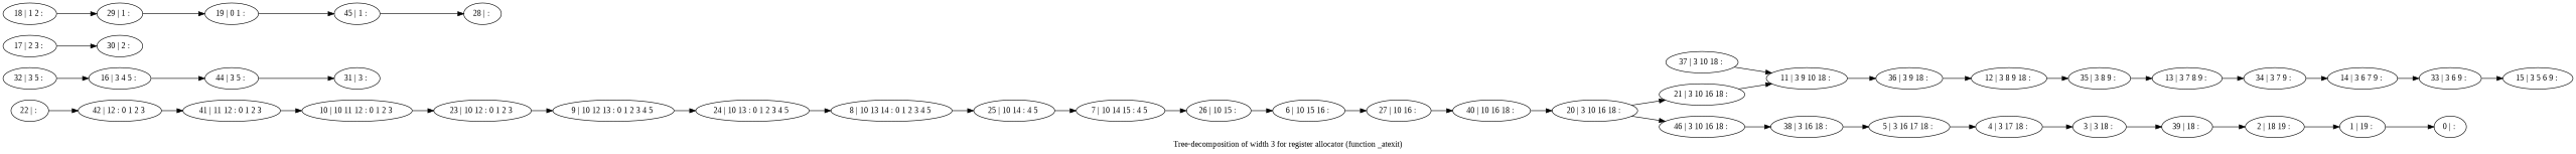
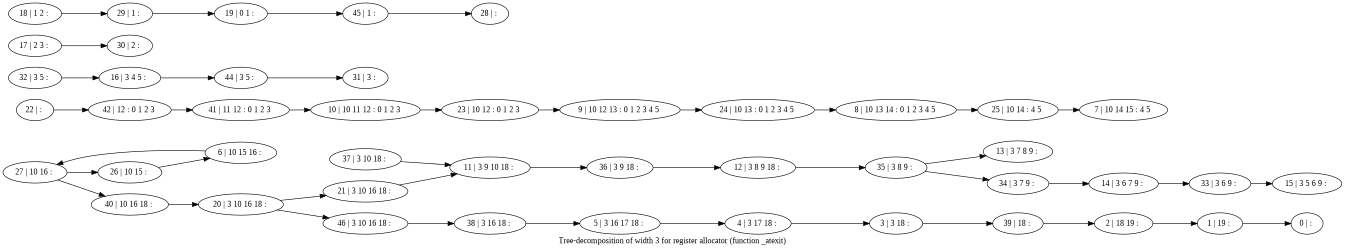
  digraph {
    fontname="Liberation Serif"
    label="Tree-decomposition of width 3 for register allocator (function _atexit)"
    rankdir=LR
    node [fontname="Liberation Serif"]
    edge [fontname="Liberation Serif"]
    n1 [label="0 | : "]
    n2 [label="1 | 19 : "]
    n3 [label="2 | 18 19 : "]
    n4 [label="3 | 3 18 : "]
    n5 [label="39 | 18 : "]
    n6 [label="4 | 3 17 18 : "]
    n7 [label="5 | 3 16 17 18 : "]
    n8 [label="6 | 10 15 16 : "]
    n9 [label="27 | 10 16 : "]
    n10 [label="40 | 10 16 18 : "]
    n11 [label="7 | 10 14 15 : 4 5 "]
    n12 [label="26 | 10 15 : "]
    n13 [label="8 | 10 13 14 : 0 1 2 3 4 5 "]
    n14 [label="25 | 10 14 : 4 5 "]
    n15 [label="9 | 10 12 13 : 0 1 2 3 4 5 "]
    n16 [label="24 | 10 13 : 0 1 2 3 4 5 "]
    n17 [label="10 | 10 11 12 : 0 1 2 3 "]
    n18 [label="23 | 10 12 : 0 1 2 3 "]
    n19 [label="11 | 3 9 10 18 : "]
    n20 [label="36 | 3 9 18 : "]
    n21 [label="12 | 3 8 9 18 : "]
    n22 [label="35 | 3 8 9 : "]
    n23 [label="13 | 3 7 8 9 : "]
    n24 [label="34 | 3 7 9 : "]
    n25 [label="14 | 3 6 7 9 : "]
    n26 [label="33 | 3 6 9 : "]
    n27 [label="15 | 3 5 6 9 : "]
    n28 [label="16 | 3 4 5 : "]
    n29 [label="44 | 3 5 : "]
    n30 [label="31 | 3 : "]
    n31 [label="17 | 2 3 : "]
    n32 [label="30 | 2 : "]
    n33 [label="18 | 1 2 : "]
    n34 [label="29 | 1 : "]
    n35 [label="19 | 0 1 : "]
    n36 [label="45 | 1 : "]
    n37 [label="28 | : "]
    n38 [label="20 | 3 10 16 18 : "]
    n39 [label="21 | 3 10 16 18 : "]
    n40 [label="46 | 3 10 16 18 : "]
    n41 [label="38 | 3 16 18 : "]
    n42 [label="37 | 3 10 18 : "]
    n43 [label="22 | : "]
    n44 [label="42 | 12 : 0 1 2 3 "]
    n45 [label="41 | 11 12 : 0 1 2 3 "]
    n46 [label="32 | 3 5 : "]
    n2 -> n1
    n3 -> n2
    n4 -> n5
    n5 -> n3
    n6 -> n4
    n7 -> n6
    n8 -> n9
    n9 -> n10
    n10 -> n38
-   n11 -> n12
+   n9 -> n12
    n12 -> n8
    n13 -> n14
    n14 -> n11
    n15 -> n16
    n16 -> n13
    n17 -> n18
    n18 -> n15
    n19 -> n20
    n20 -> n21
    n21 -> n22
    n22 -> n23
-   n23 -> n24
+   n22 -> n24
    n24 -> n25
    n25 -> n26
    n26 -> n27
    n28 -> n29
    n29 -> n30
    n31 -> n32
    n33 -> n34
    n34 -> n35
    n35 -> n36
    n36 -> n37
    n38 -> n39
    n38 -> n40
    n39 -> n19
    n40 -> n41
    n41 -> n7
    n42 -> n19
    n43 -> n44
    n44 -> n45
    n45 -> n17
    n46 -> n28
  }
